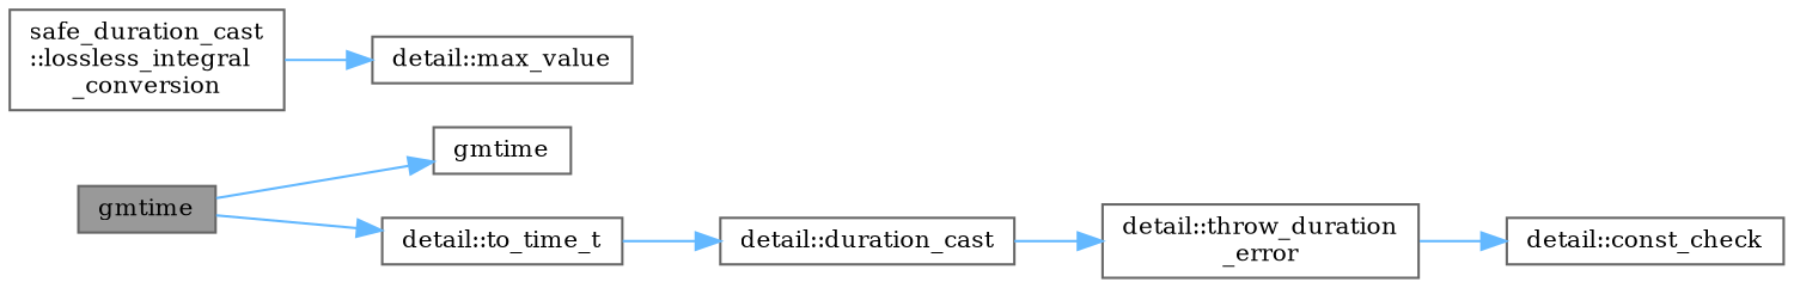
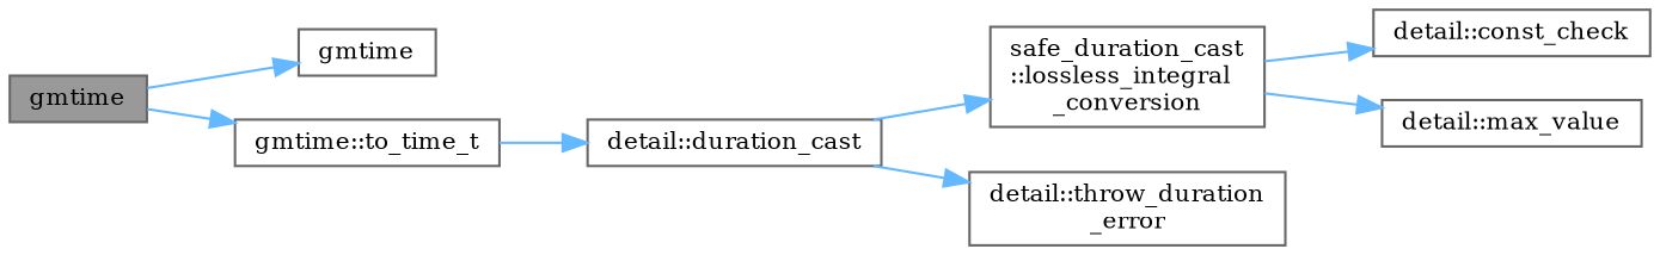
  digraph {
    fontname="DejaVu Serif"
    rankdir=LR
    node [color=grey40 fillcolor=white fontname="DejaVu Serif" fontsize=10 shape=box style=filled]
    edge [color=steelblue1 fontname="DejaVu Serif" fontsize=10 labelfontname=Helvetica labelfontsize=10 style=solid]
    n1 [color=gray40 fillcolor=grey60 fontcolor=black height=0.2 label=gmtime width=0.4]
    n2 [height=0.2 label=gmtime width=0.4]
-   n3 [height=0.2 label="detail::to_time_t" width=0.4]
+   n3 [height=0.2 label="gmtime::to_time_t" width=0.4]
    n4 [height=0.2 label="detail::duration_cast" width=0.4]
    n5 [height=0.2 label="safe_duration_cast\l::lossless_integral\l_conversion" width=0.4]
    n6 [height=0.2 label="detail::throw_duration\l_error" width=0.4]
    n7 [height=0.2 label="detail::const_check" width=0.4]
    n8 [height=0.2 label="detail::max_value" width=0.4]
    n1 -> n2
    n1 -> n3
    n3 -> n4
+   n4 -> n5
    n4 -> n6
-   n6 -> n7
+   n5 -> n7
    n5 -> n8
  }
